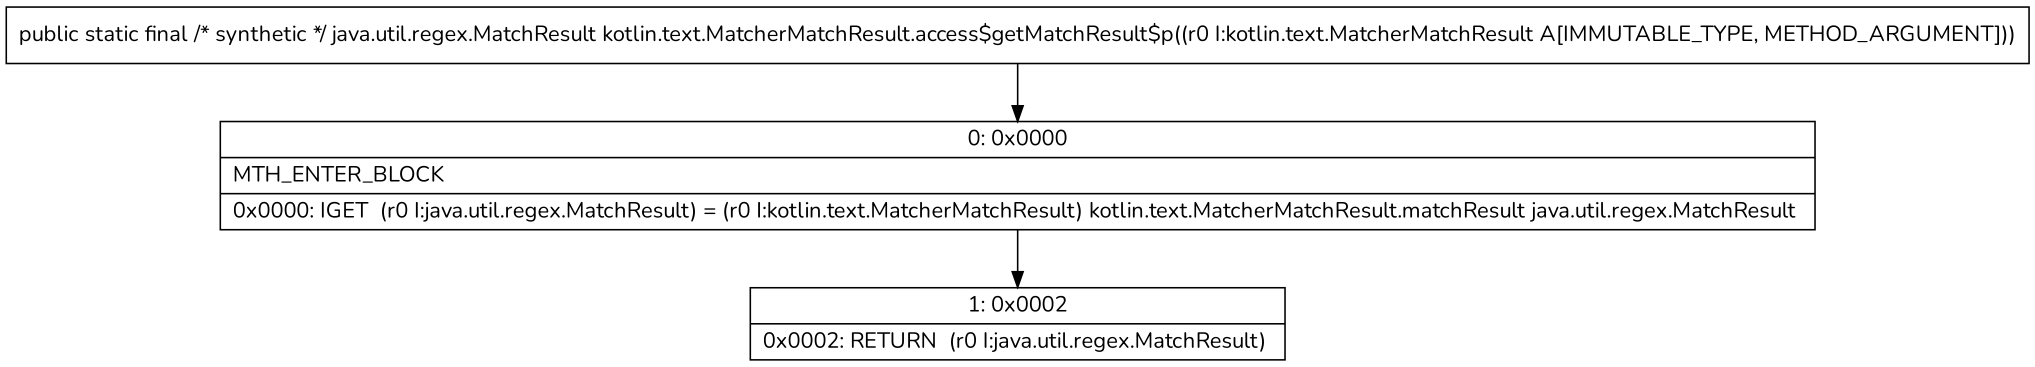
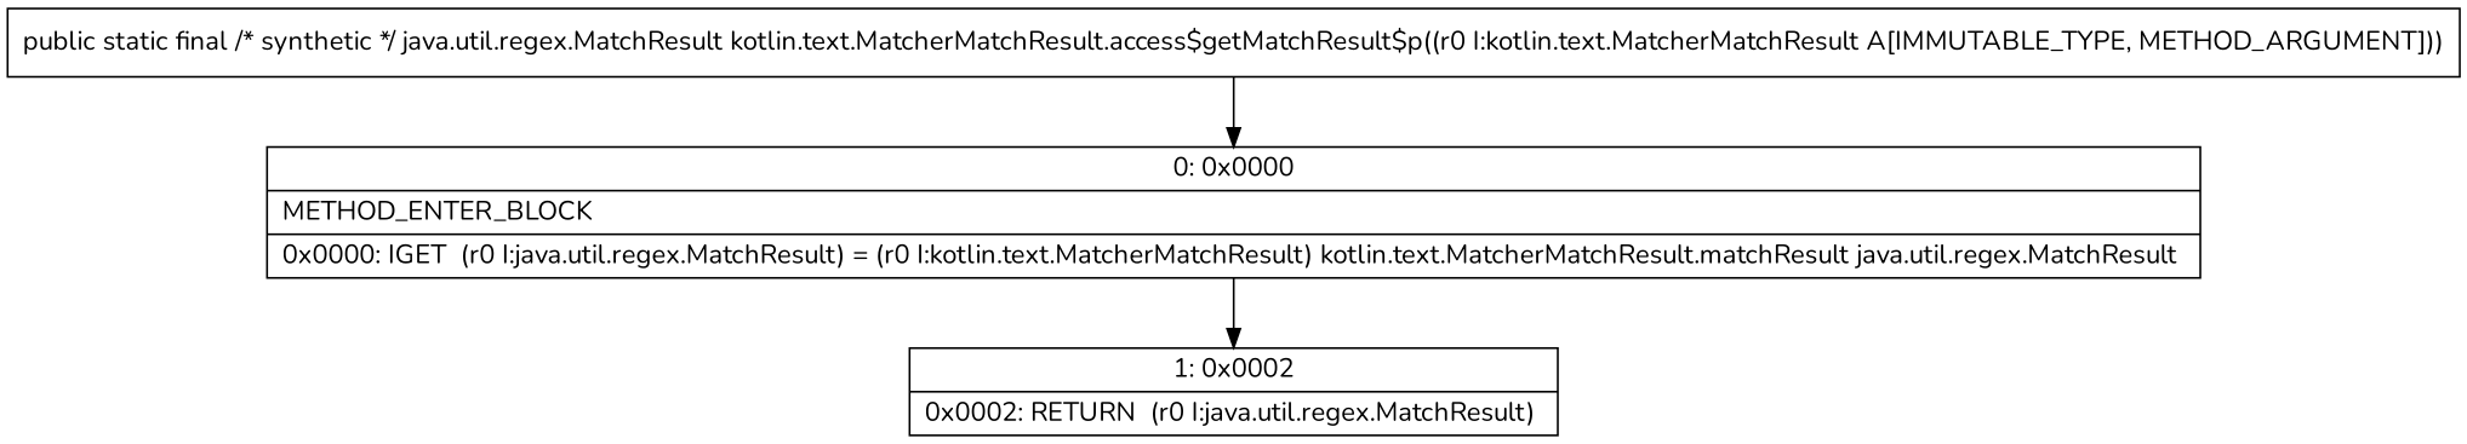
  digraph {
    fontname=Nunito
    node [shape=record fontname=Nunito]
    edge [fontname=Nunito]
-   n1 [label="{0\:\ 0x0000|MTH_ENTER_BLOCK\l|0x0000: IGET  (r0 I:java.util.regex.MatchResult) = (r0 I:kotlin.text.MatcherMatchResult) kotlin.text.MatcherMatchResult.matchResult java.util.regex.MatchResult \l}"]
+   n1 [label="{0\:\ 0x0000|METHOD_ENTER_BLOCK\l|0x0000: IGET  (r0 I:java.util.regex.MatchResult) = (r0 I:kotlin.text.MatcherMatchResult) kotlin.text.MatcherMatchResult.matchResult java.util.regex.MatchResult \l}"]
    n2 [label="{1\:\ 0x0002|0x0002: RETURN  (r0 I:java.util.regex.MatchResult) \l}"]
    n3 [label="{public static final \/* synthetic *\/ java.util.regex.MatchResult kotlin.text.MatcherMatchResult.access$getMatchResult$p((r0 I:kotlin.text.MatcherMatchResult A[IMMUTABLE_TYPE, METHOD_ARGUMENT])) }"]
    n1 -> n2
    n3 -> n1
  }
